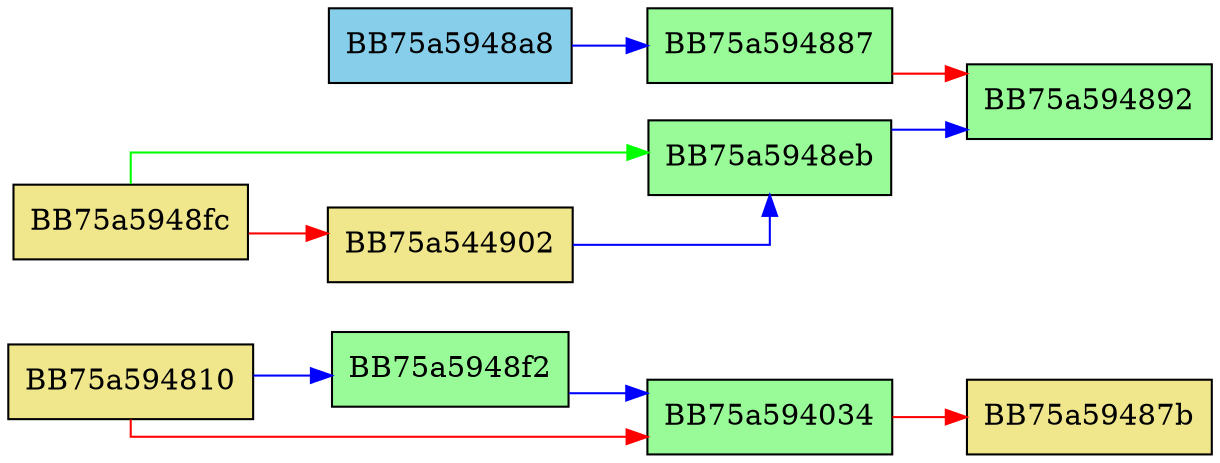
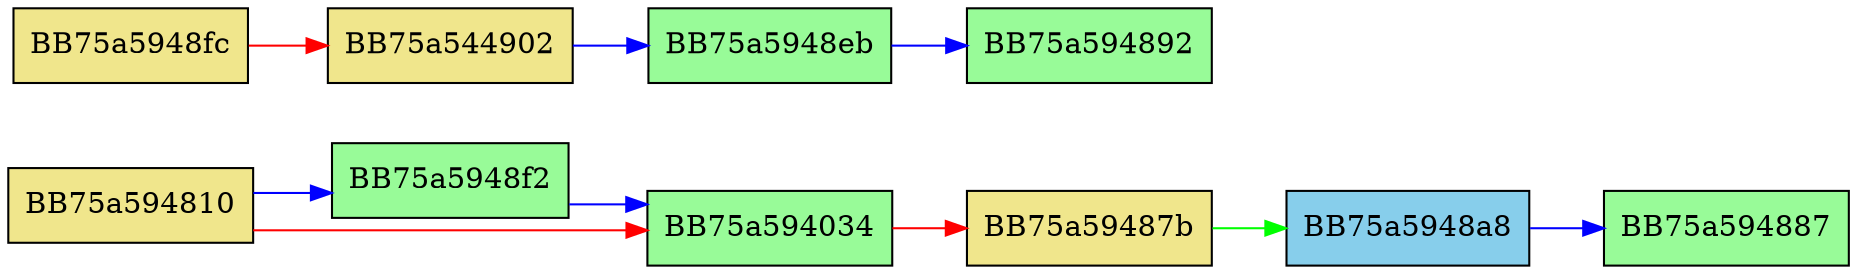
  digraph {
    rankdir=LR
    splines=ortho
    node [fillcolor=palegreen shape=box style=filled]
    edge [color=blue]
    BB75a594810 [fillcolor=khaki]
    BB75a5948f2
    n3 [label=BB75a594034]
    BB75a59487b [fillcolor=khaki]
    BB75a5948a8 [fillcolor=skyblue]
    BB75a5948fc [fillcolor=khaki]
    BB75a5948eb
    n8 [fillcolor=khaki label=BB75a544902]
    BB75a594892
    BB75a594887
    BB75a594810 -> BB75a5948f2
    BB75a594810 -> n3 [color=red]
    BB75a5948f2 -> n3
    n3 -> BB75a59487b [color=red]
+   BB75a59487b -> BB75a5948a8 [color=green]
    BB75a5948a8 -> BB75a594887
-   BB75a5948fc -> BB75a5948eb [color=green]
    BB75a5948fc -> n8 [color=red]
    BB75a5948eb -> BB75a594892
    n8 -> BB75a5948eb
-   BB75a594887 -> BB75a594892 [color=red]
  }
